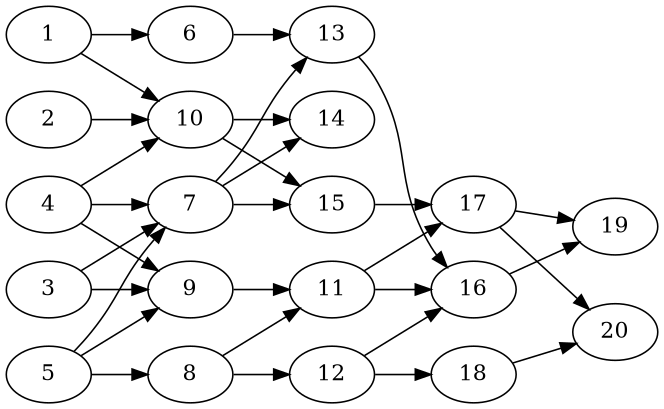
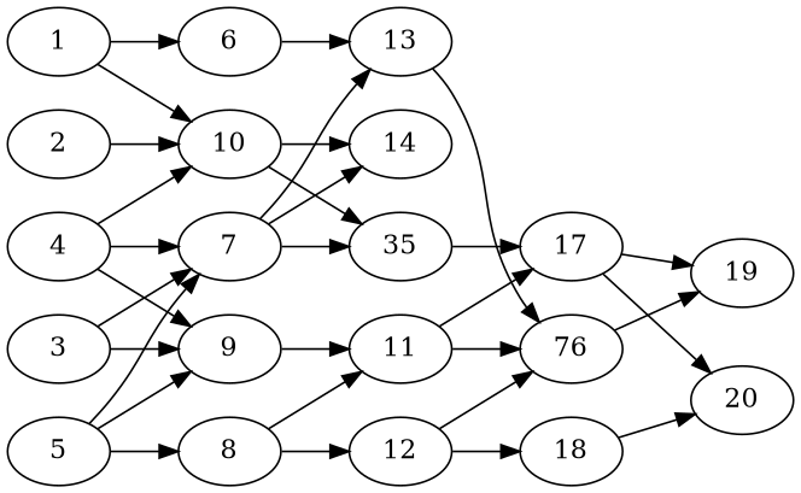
  digraph {
    rankdir=LR
    node [alpha=0.17]
    1 [expect_size=38217728]
    6 [alpha=0.04 expect_size=36195328]
    10 [alpha=0.00 expect_size=38723584]
    13 [expect_size=10960896]
    14 [alpha=0.16 expect_size=47984640]
-   15 [alpha=0.00 expect_size=37228544]
-   16 [alpha=0.09 expect_size=31086592]
+   15 [alpha=0.00 expect_size=37228544 label=35]
+   16 [alpha=0.09 expect_size=31086592 label=76]
    17 [alpha=0.13 expect_size=41662464]
    2 [alpha=0.18 expect_size=48258048]
    3 [alpha=0.16 expect_size=15643648]
    7 [alpha=0.05 expect_size=10517504]
    9 [alpha=0.12 expect_size=47911936]
    11 [alpha=0.08 expect_size=23398400]
    4 [alpha=0.15 expect_size=14744576]
    5 [expect_size=12168192]
    8 [alpha=0.13 expect_size=26181632]
    12 [alpha=0.00 expect_size=16534528]
    18 [alpha=0.20 expect_size=5867520]
    19 [alpha=0.06 expect_size=37207040]
    20 [alpha=0.10 expect_size=18789376]
    1 -> 6
    1 -> 10
    6 -> 13
    10 -> 14
    10 -> 15
    13 -> 16
    15 -> 17
    16 -> 19
    17 -> 19
    17 -> 20
    2 -> 10
    3 -> 7
    3 -> 9
    7 -> 13
    7 -> 14
    7 -> 15
    9 -> 11
    11 -> 16
    11 -> 17
    4 -> 10
    4 -> 7
    4 -> 9
    5 -> 7
    5 -> 9
    5 -> 8
    8 -> 11
    8 -> 12
    12 -> 16
    12 -> 18
    18 -> 20
  }
